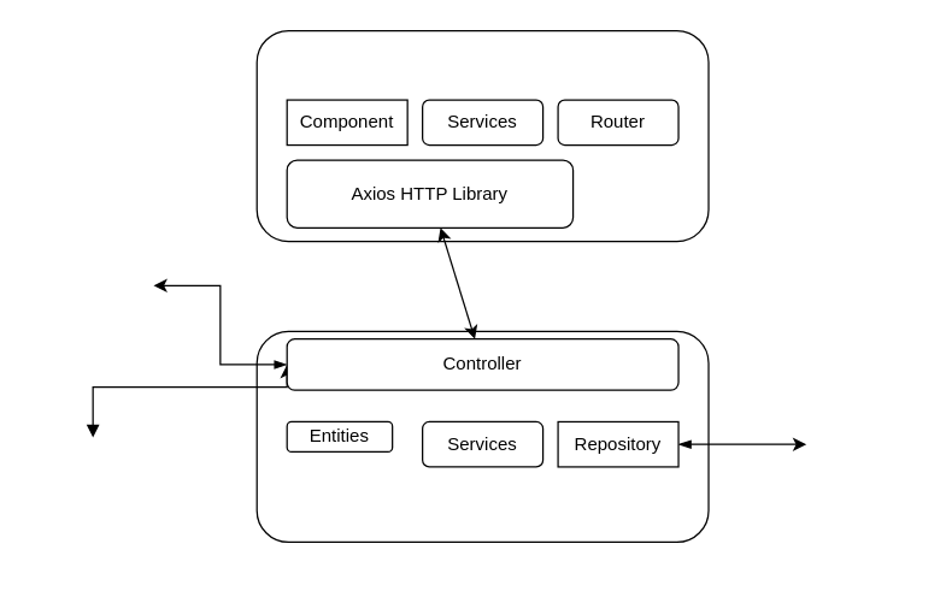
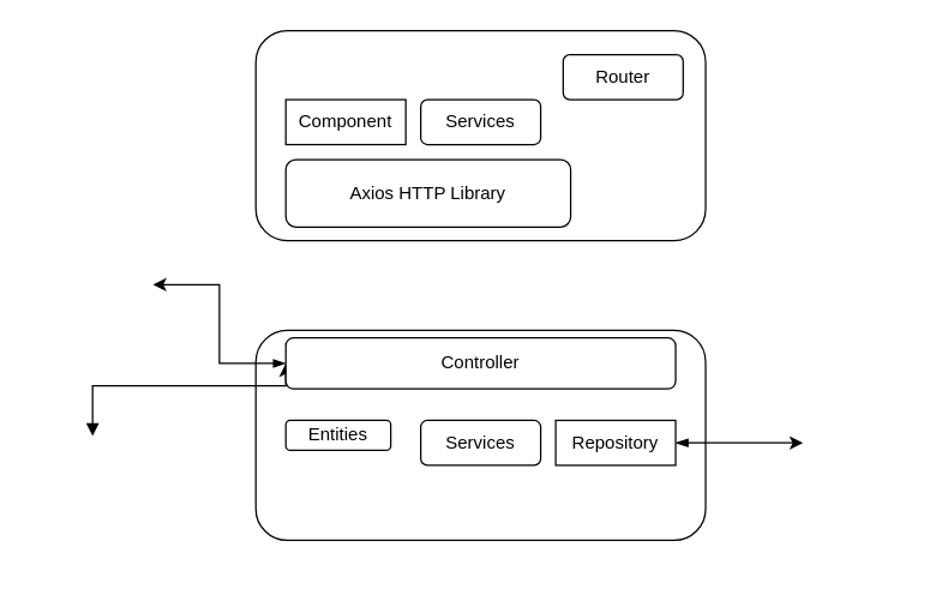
  <mxCell id="0" />
  <mxCell id="1" parent="0" />
  <mxCell id="2" value="" style="group" vertex="1" connectable="0" parent="1"><mxGeometry x="20" y="20" width="590" height="350.38" as="geometry" /></mxCell>
  <mxCell id="3" value="" style="shape=image;verticalLabelPosition=bottom;labelBackgroundColor=default;verticalAlign=top;aspect=fixed;imageAspect=0;image=https://www.javatips.net/static/images/h2.png;" vertex="1" parent="2"><mxGeometry x="515" y="237.5" width="75" height="75" as="geometry" /></mxCell>
  <mxCell id="4" value="" style="shape=image;verticalLabelPosition=bottom;labelBackgroundColor=default;verticalAlign=top;aspect=fixed;imageAspect=0;image=https://pngate.com/wp-content/uploads/2025/05/postman-logo-astronaut-orange-circle-flat-design-1.png;clipPath=inset(4.67% 13.33% 4.67% 14.67%);" parent="2" vertex="1"><mxGeometry y="131" width="81.35" height="76.84" as="geometry" /></mxCell>
  <mxCell id="5" style="edgeStyle=orthogonalEdgeStyle;rounded=0;orthogonalLoop=1;jettySize=auto;html=1;entryX=0;entryY=0.5;entryDx=0;entryDy=0;fontFamily=Helvetica;fontSize=12;fontColor=default;startArrow=block;startFill=1;" parent="2" source="6" target="13" edge="1"><mxGeometry relative="1" as="geometry"><Array as="points"><mxPoint x="41" y="237" /></Array></mxGeometry></mxCell>
  <mxCell id="6" value="" style="shape=image;verticalLabelPosition=bottom;labelBackgroundColor=default;verticalAlign=top;aspect=fixed;imageAspect=0;image=https://www.elizeire.com/assets/img/swagger.png;clipPath=inset(5.56% 22% 11.9% 24.67%);" parent="2" vertex="1"><mxGeometry y="270.38" width="82.05" height="80" as="geometry" /></mxCell>
  <mxCell id="7" value="Axios HTTP Library" style="rounded=1;whiteSpace=wrap;html=1;container=0;" parent="2" vertex="1"><mxGeometry x="170" y="86" width="190" height="45" as="geometry" /></mxCell>
  <mxCell id="8" value="Component" style="whiteSpace=wrap;html=1;container=0;rounded=0;" parent="2" vertex="1"><mxGeometry x="170" y="46" width="80" height="30" as="geometry" /></mxCell>
- <mxCell id="9" value="Router" style="rounded=1;whiteSpace=wrap;html=1;container=0;" parent="2" vertex="1"><mxGeometry x="350" y="46" width="80" height="30" as="geometry" /></mxCell>
+ <mxCell id="9" value="Router" style="rounded=1;whiteSpace=wrap;html=1;container=0;" parent="2" vertex="1"><mxGeometry x="355" y="16" width="80" height="30" as="geometry" /></mxCell>
  <mxCell id="10" value="Services" style="rounded=1;whiteSpace=wrap;html=1;container=0;" parent="2" vertex="1"><mxGeometry x="260" y="46" width="80" height="30" as="geometry" /></mxCell>
- <mxCell id="11" value="" style="rounded=0;orthogonalLoop=1;jettySize=auto;html=1;fontFamily=Helvetica;fontSize=12;fontColor=default;startArrow=classic;startFill=1;" parent="2" source="13" target="7" edge="1"><mxGeometry relative="1" as="geometry" /></mxCell>
  <mxCell id="12" value="" style="edgeStyle=orthogonalEdgeStyle;rounded=0;orthogonalLoop=1;jettySize=auto;html=1;fontFamily=Helvetica;fontSize=12;fontColor=default;startArrow=blockThin;startFill=1;" parent="2" source="13" target="4" edge="1"><mxGeometry relative="1" as="geometry" /></mxCell>
  <mxCell id="13" value="Controller" style="rounded=1;whiteSpace=wrap;html=1;" parent="2" vertex="1"><mxGeometry x="170" y="205" width="260" height="34" as="geometry" /></mxCell>
  <mxCell id="14" value="Services" style="rounded=1;whiteSpace=wrap;html=1;" parent="2" vertex="1"><mxGeometry x="260" y="260" width="80" height="30" as="geometry" /></mxCell>
  <mxCell id="15" value="" style="rounded=0;orthogonalLoop=1;jettySize=auto;html=1;fontFamily=Helvetica;fontSize=12;fontColor=default;startArrow=blockThin;startFill=1;entryX=0;entryY=0.5;entryDx=0;entryDy=0;" parent="2" source="16" target="3" edge="1"><mxGeometry relative="1" as="geometry"><mxPoint x="520" y="275" as="targetPoint" /></mxGeometry></mxCell>
  <mxCell id="16" value="Repository" style="whiteSpace=wrap;html=1;rounded=0;" parent="2" vertex="1"><mxGeometry x="350" y="260" width="80" height="30" as="geometry" /></mxCell>
  <mxCell id="17" value="Entities" style="rounded=1;whiteSpace=wrap;html=1;" parent="2" vertex="1"><mxGeometry x="170" y="260" width="70" height="20" as="geometry" /></mxCell>
  <mxCell id="18" value="" style="shape=image;verticalLabelPosition=bottom;labelBackgroundColor=default;verticalAlign=top;aspect=fixed;imageAspect=0;image=https://logos-download.com/wp-content/uploads/2016/09/React_logo_wordmark.png;" parent="2" vertex="1"><mxGeometry x="261.29" y="16" width="77.43" height="26" as="geometry" /></mxCell>
  <mxCell id="19" value="" style="rounded=1;whiteSpace=wrap;html=1;align=center;verticalAlign=middle;fontFamily=Helvetica;fontSize=12;fontColor=default;fillColor=none;gradientColor=none;" parent="2" vertex="1"><mxGeometry x="150" width="300" height="140" as="geometry" /></mxCell>
  <mxCell id="20" value="" style="rounded=1;whiteSpace=wrap;html=1;align=center;verticalAlign=middle;fontFamily=Helvetica;fontSize=12;fontColor=default;fillColor=none;gradientColor=none;" parent="2" vertex="1"><mxGeometry x="150" y="200" width="300" height="140" as="geometry" /></mxCell>
  <mxCell id="21" value="" style="shape=image;verticalLabelPosition=bottom;labelBackgroundColor=default;verticalAlign=top;aspect=fixed;imageAspect=0;image=https://miro.medium.com/v2/resize:fit:700/1*-uckV8DOh3l0bCvqZ73zYg.png;clipPath=inset(16.67% 2% 22.87% 1.67%);" parent="2" vertex="1"><mxGeometry x="245.82" y="295.76" width="108.35" height="29.24" as="geometry" /></mxCell>
